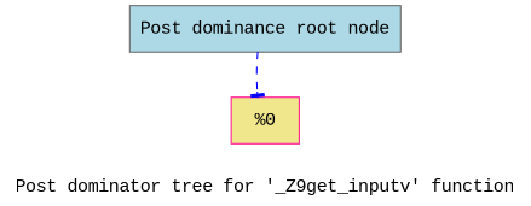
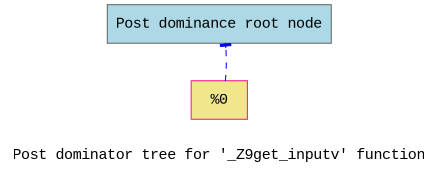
  digraph {
    label="Post dominator tree for '_Z9get_inputv' function"
    fontname="Liberation Mono"
    node [shape=record style=filled fontname="Liberation Mono"]
    n1 [label="{Post dominance root node}" fillcolor=lightblue color=gray40]
    n2 [label="{%0}" fillcolor=khaki color=deeppink]
-   n1 -> n2 [color=blue style=dashed arrowhead=tee fontname="Liberation Mono"]
+   n2 -> n1 [color=blue style=dashed arrowhead=tee fontname="Liberation Mono"]
  }
